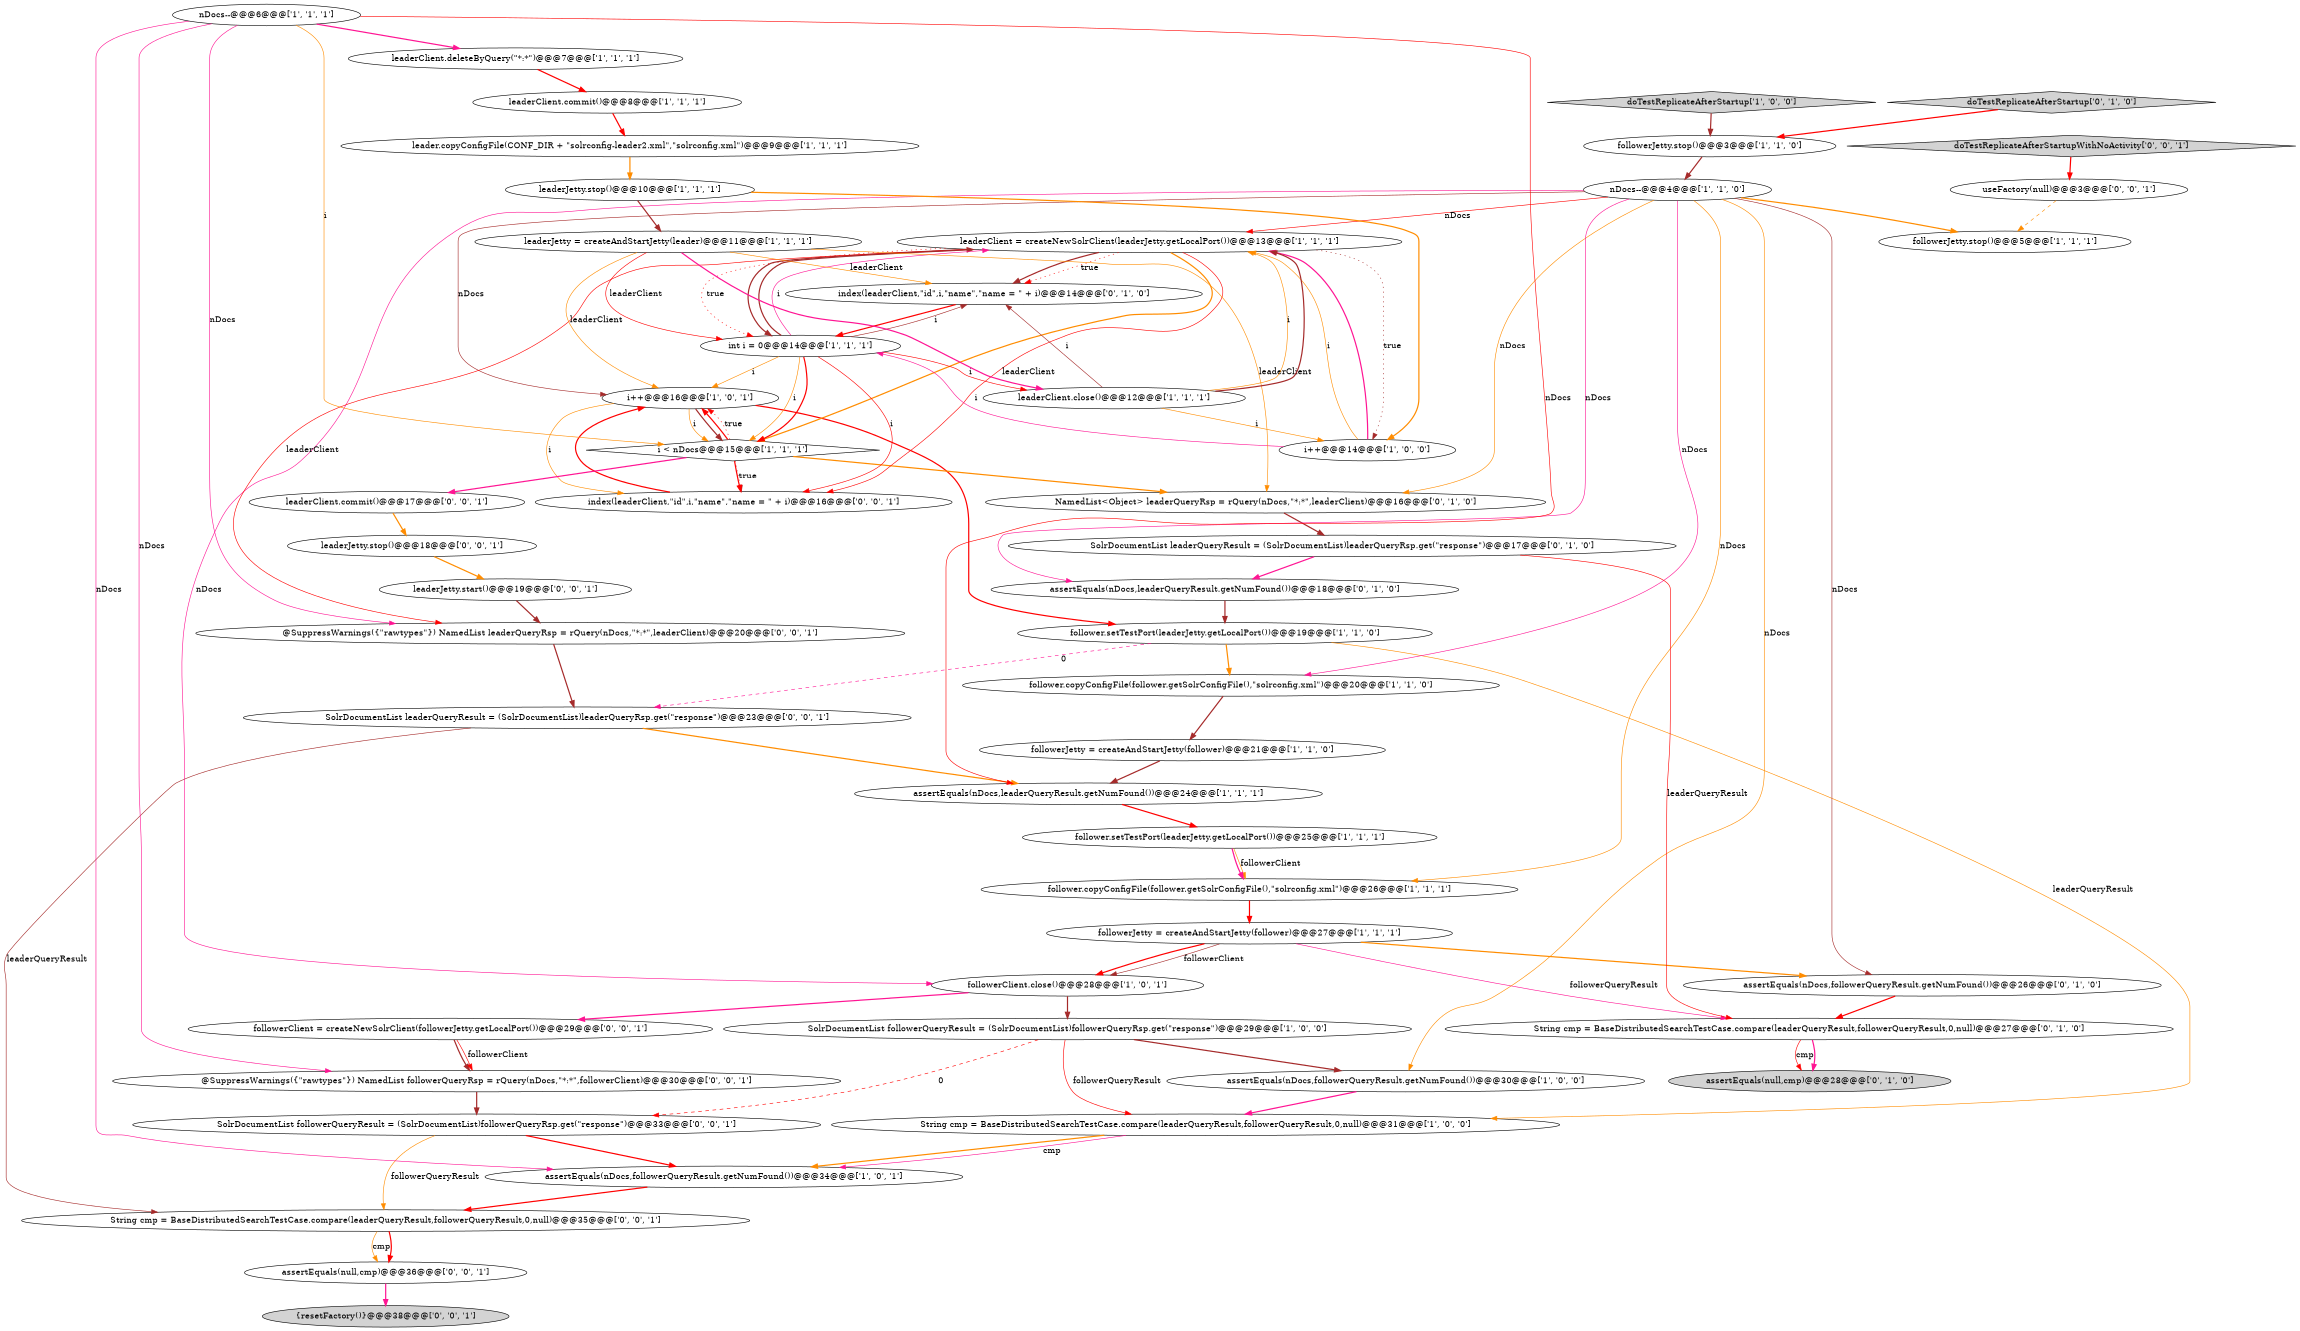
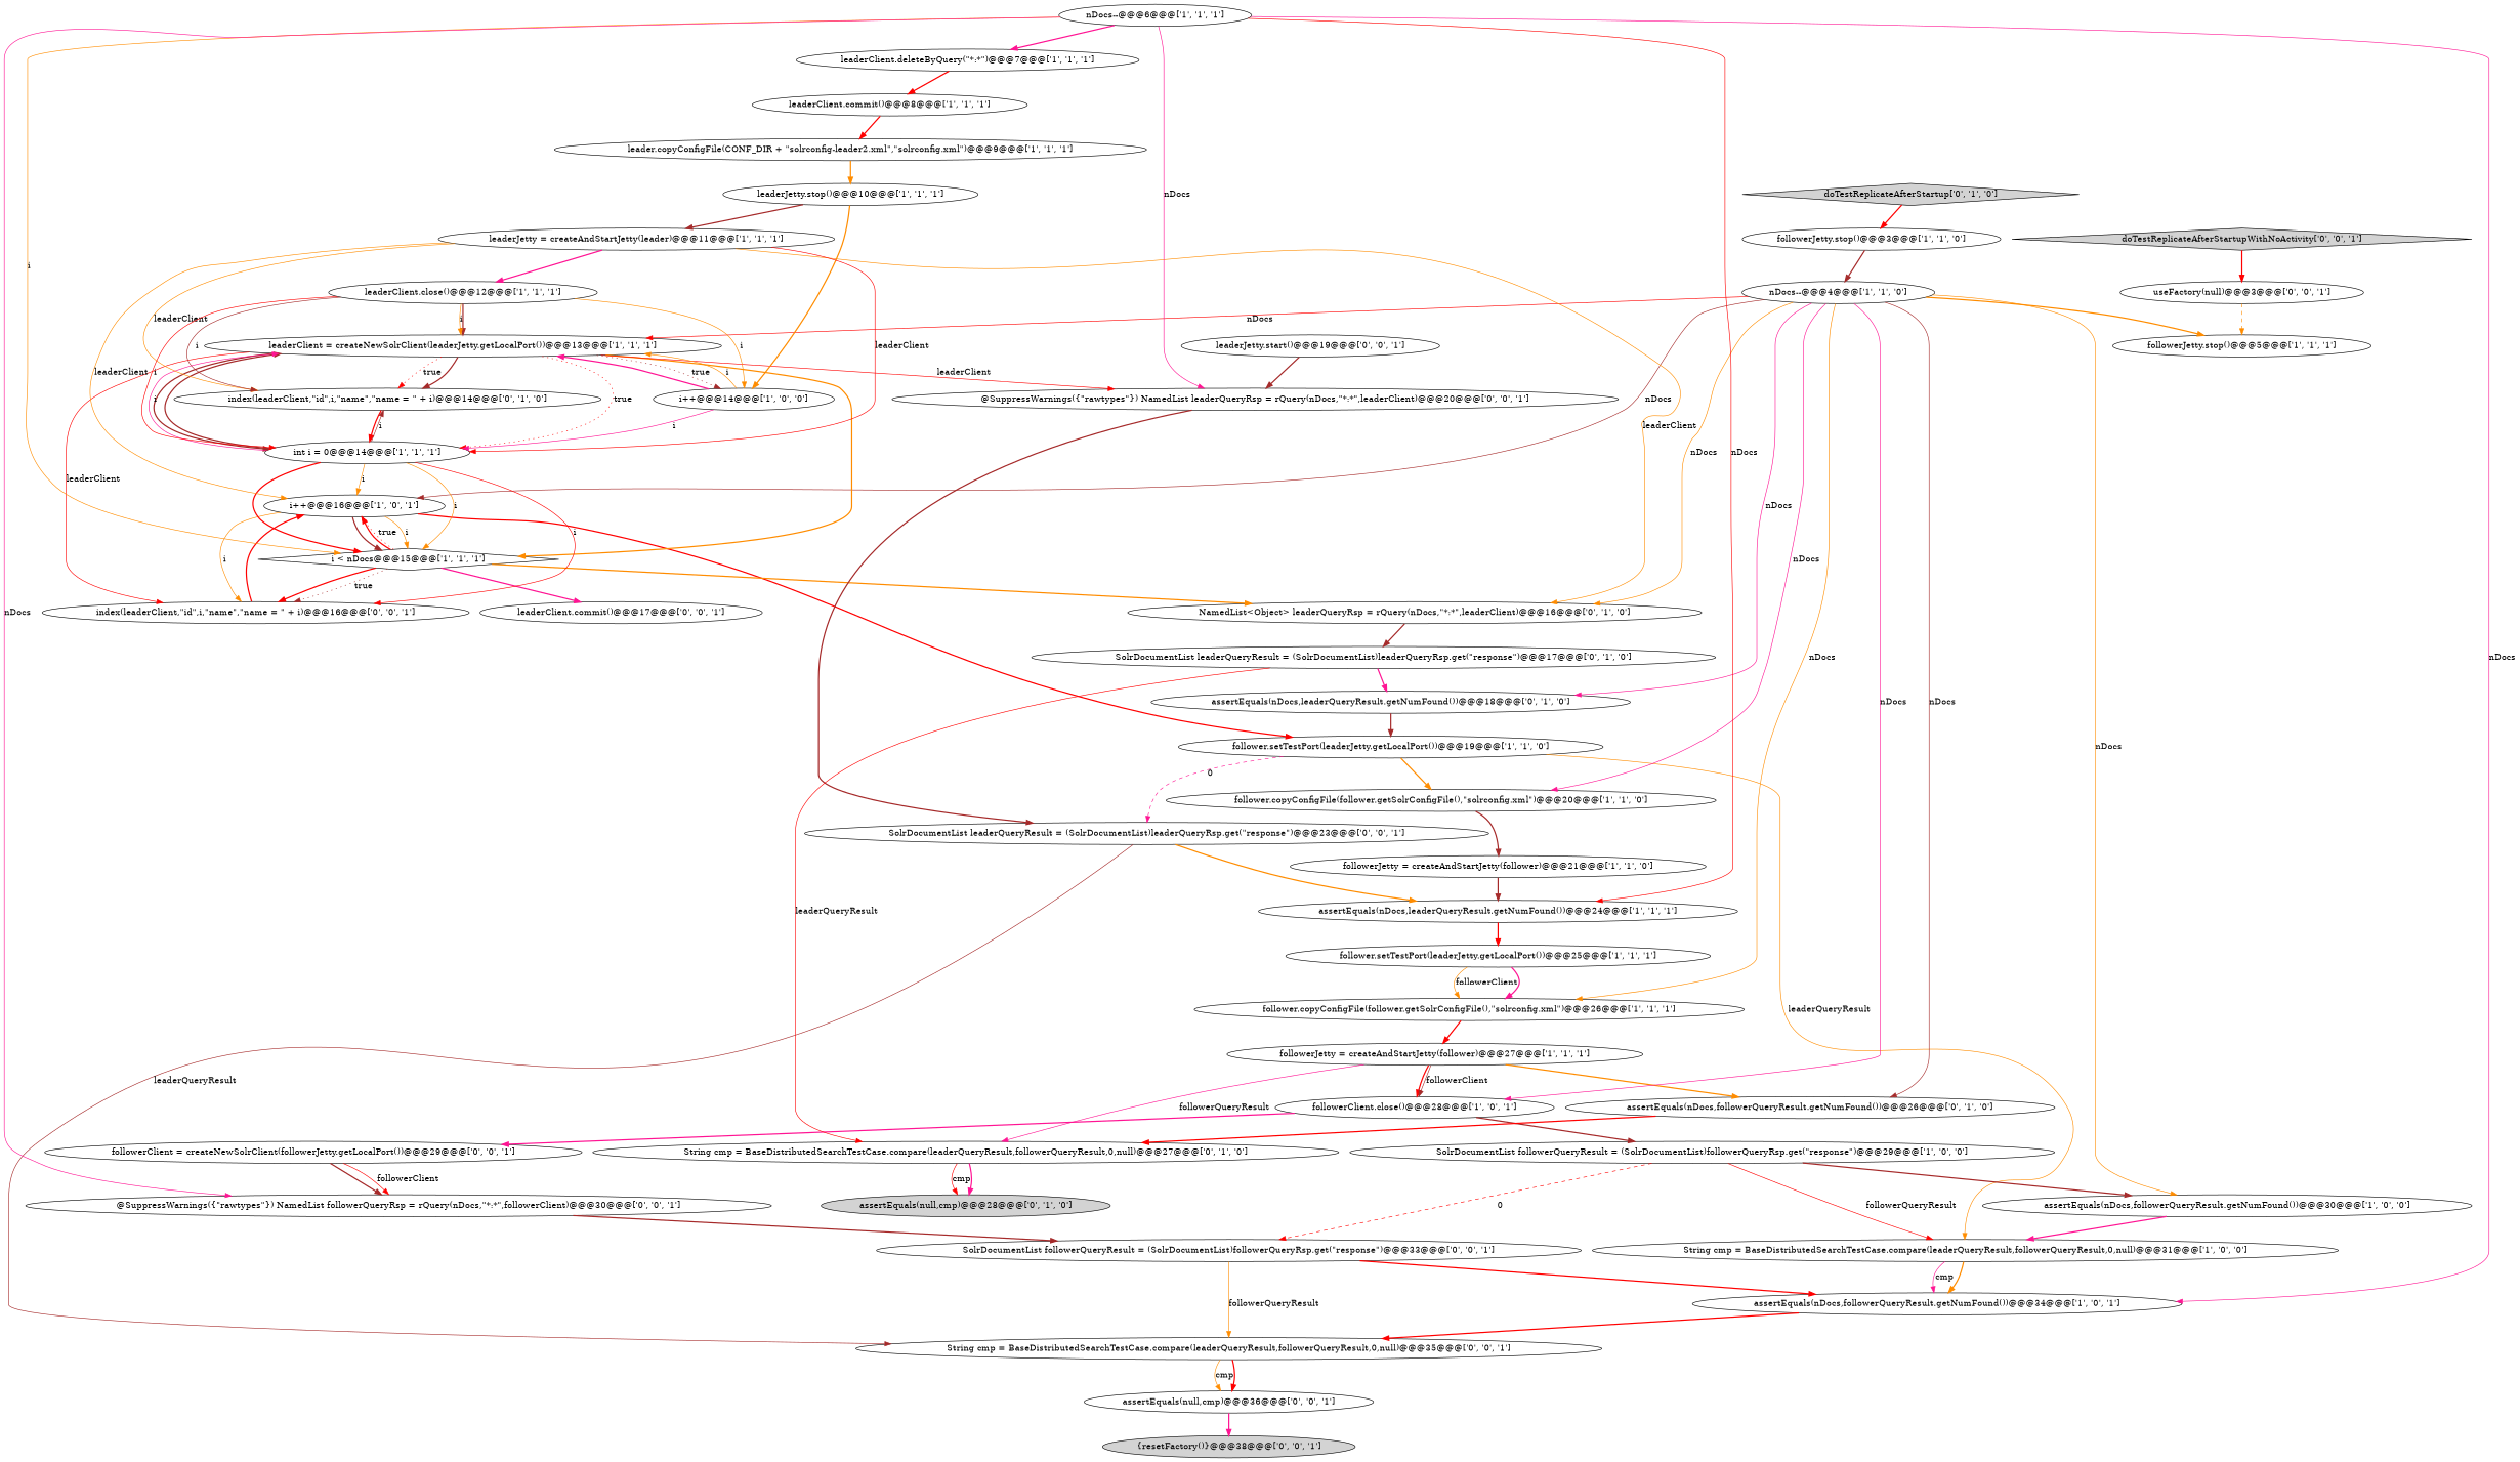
  digraph {
    node [fillcolor=white shape=ellipse style=filled]
    edge [color=red style=bold]
    n1 [label="String cmp = BaseDistributedSearchTestCase.compare(leaderQueryResult,followerQueryResult,0,null)@@@31@@@['1', '0', '0']"]
    n2 [label="assertEquals(nDocs,followerQueryResult.getNumFound())@@@34@@@['1', '0', '1']"]
    n3 [label="String cmp = BaseDistributedSearchTestCase.compare(leaderQueryResult,followerQueryResult,0,null)@@@35@@@['0', '0', '1']"]
    n4 [label="i++@@@16@@@['1', '0', '1']"]
    n5 [label="index(leaderClient,\"id\",i,\"name\",\"name = \" + i)@@@16@@@['0', '0', '1']"]
    n6 [label="i < nDocs@@@15@@@['1', '1', '1']" shape=diamond]
    n7 [label="follower.setTestPort(leaderJetty.getLocalPort())@@@19@@@['1', '1', '0']"]
    n8 [label="leaderClient.commit()@@@17@@@['0', '0', '1']"]
    n9 [label="NamedList<Object> leaderQueryRsp = rQuery(nDocs,\"*:*\",leaderClient)@@@16@@@['0', '1', '0']"]
    n10 [label="SolrDocumentList leaderQueryResult = (SolrDocumentList)leaderQueryRsp.get(\"response\")@@@23@@@['0', '0', '1']"]
    n11 [label="follower.copyConfigFile(follower.getSolrConfigFile(),\"solrconfig.xml\")@@@20@@@['1', '1', '0']"]
    n12 [label="SolrDocumentList followerQueryResult = (SolrDocumentList)followerQueryRsp.get(\"response\")@@@29@@@['1', '0', '0']"]
    n13 [label="assertEquals(nDocs,followerQueryResult.getNumFound())@@@30@@@['1', '0', '0']"]
    n14 [label="SolrDocumentList followerQueryResult = (SolrDocumentList)followerQueryRsp.get(\"response\")@@@33@@@['0', '0', '1']"]
    n15 [fillcolor=lightgray label="{resetFactory()}@@@38@@@['0', '0', '1']"]
    n16 [label="follower.setTestPort(leaderJetty.getLocalPort())@@@25@@@['1', '1', '1']"]
    n17 [label="follower.copyConfigFile(follower.getSolrConfigFile(),\"solrconfig.xml\")@@@26@@@['1', '1', '1']"]
    n18 [label="followerJetty = createAndStartJetty(follower)@@@27@@@['1', '1', '1']"]
    n19 [label="assertEquals(nDocs,leaderQueryResult.getNumFound())@@@24@@@['1', '1', '1']"]
    n20 [label="assertEquals(null,cmp)@@@36@@@['0', '0', '1']"]
    n21 [fillcolor=lightgray label="doTestReplicateAfterStartupWithNoActivity['0', '0', '1']" shape=diamond]
    n22 [label="useFactory(null)@@@3@@@['0', '0', '1']"]
    n23 [label="followerJetty.stop()@@@5@@@['1', '1', '1']"]
-   n24 [label="leaderJetty.stop()@@@18@@@['0', '0', '1']"]
    n25 [label="leaderJetty.start()@@@19@@@['0', '0', '1']"]
-   n26 [fillcolor=lightgray label="doTestReplicateAfterStartup['1', '0', '0']" shape=diamond]
    n27 [label="followerJetty.stop()@@@3@@@['1', '1', '0']"]
    n28 [label="nDocs--@@@4@@@['1', '1', '0']"]
    n29 [label="leaderClient = createNewSolrClient(leaderJetty.getLocalPort())@@@13@@@['1', '1', '1']"]
    n30 [label="index(leaderClient,\"id\",i,\"name\",\"name = \" + i)@@@14@@@['0', '1', '0']"]
    n31 [label="int i = 0@@@14@@@['1', '1', '1']"]
    n32 [label="@SuppressWarnings({\"rawtypes\"}) NamedList leaderQueryRsp = rQuery(nDocs,\"*:*\",leaderClient)@@@20@@@['0', '0', '1']"]
    n33 [label="i++@@@14@@@['1', '0', '0']"]
    n34 [label="followerJetty = createAndStartJetty(follower)@@@21@@@['1', '1', '0']"]
    n35 [label="followerClient.close()@@@28@@@['1', '0', '1']"]
    n36 [label="String cmp = BaseDistributedSearchTestCase.compare(leaderQueryResult,followerQueryResult,0,null)@@@27@@@['0', '1', '0']"]
    n37 [label="assertEquals(nDocs,followerQueryResult.getNumFound())@@@26@@@['0', '1', '0']"]
    n38 [label="leader.copyConfigFile(CONF_DIR + \"solrconfig-leader2.xml\",\"solrconfig.xml\")@@@9@@@['1', '1', '1']"]
    n39 [label="leaderJetty.stop()@@@10@@@['1', '1', '1']"]
    n40 [label="leaderJetty = createAndStartJetty(leader)@@@11@@@['1', '1', '1']"]
    n41 [label="leaderClient.close()@@@12@@@['1', '1', '1']"]
    n42 [label="SolrDocumentList leaderQueryResult = (SolrDocumentList)leaderQueryRsp.get(\"response\")@@@17@@@['0', '1', '0']"]
    n43 [label="assertEquals(nDocs,leaderQueryResult.getNumFound())@@@18@@@['0', '1', '0']"]
    n44 [label="followerClient = createNewSolrClient(followerJetty.getLocalPort())@@@29@@@['0', '0', '1']"]
    n45 [fillcolor=lightgray label="assertEquals(null,cmp)@@@28@@@['0', '1', '0']"]
    n46 [label="leaderClient.deleteByQuery(\"*:*\")@@@7@@@['1', '1', '1']"]
    n47 [label="leaderClient.commit()@@@8@@@['1', '1', '1']"]
    n48 [fillcolor=lightgray label="doTestReplicateAfterStartup['0', '1', '0']" shape=diamond]
    n49 [label="@SuppressWarnings({\"rawtypes\"}) NamedList followerQueryRsp = rQuery(nDocs,\"*:*\",followerClient)@@@30@@@['0', '0', '1']"]
    n50 [label="nDocs--@@@6@@@['1', '1', '1']"]
    n1 -> n2 [color=darkorange]
    n1 -> n2 [color=deeppink label=cmp style=solid]
    n2 -> n3
    n3 -> n20 [color=darkorange label=cmp style=solid]
    n3 -> n20
    n4 -> n5 [color=darkorange label=i style=solid]
    n4 -> n6 [color=darkorange label=i style=solid]
    n4 -> n6 [color=brown]
    n4 -> n7
    n5 -> n4
    n6 -> n4
    n6 -> n4 [label=true style=dotted]
    n6 -> n5 [color=brown label=true style=dotted]
    n6 -> n5
    n6 -> n8 [color=deeppink]
    n6 -> n9 [color=darkorange]
    n7 -> n1 [color=darkorange label=leaderQueryResult style=solid]
    n7 -> n10 [color=deeppink label=0 style=dashed]
    n7 -> n11 [color=darkorange]
-   n8 -> n24 [color=darkorange]
    n9 -> n42 [color=brown]
    n10 -> n3 [color=brown label=leaderQueryResult style=solid]
    n10 -> n19 [color=darkorange]
    n11 -> n34 [color=brown]
    n12 -> n1 [label=followerQueryResult style=solid]
    n12 -> n13 [color=brown]
    n12 -> n14 [label=0 style=dashed]
    n13 -> n1 [color=deeppink]
    n14 -> n2
    n14 -> n3 [color=darkorange label=followerQueryResult style=solid]
    n16 -> n17 [color=darkorange label=followerClient style=solid]
    n16 -> n17 [color=deeppink]
    n17 -> n18
    n18 -> n35
    n18 -> n35 [color=brown label=followerClient style=solid]
    n18 -> n36 [color=deeppink label=followerQueryResult style=solid]
    n18 -> n37 [color=darkorange]
    n19 -> n16
    n20 -> n15 [color=deeppink]
    n21 -> n22
    n22 -> n23 [color=darkorange style=dashed]
-   n24 -> n25 [color=darkorange]
    n25 -> n32 [color=brown]
-   n26 -> n27 [color=brown]
    n27 -> n28 [color=brown]
    n28 -> n4 [color=brown label=nDocs style=solid]
    n28 -> n9 [color=darkorange label=nDocs style=solid]
    n28 -> n11 [color=deeppink label=nDocs style=solid]
    n28 -> n13 [color=darkorange label=nDocs style=solid]
    n28 -> n17 [color=darkorange label=nDocs style=solid]
    n28 -> n23 [color=darkorange]
    n28 -> n29 [label=nDocs style=solid]
    n28 -> n35 [color=deeppink label=nDocs style=solid]
    n28 -> n37 [color=brown label=nDocs style=solid]
    n28 -> n43 [color=deeppink label=nDocs style=solid]
    n29 -> n5 [label=leaderClient style=solid]
    n29 -> n6 [color=darkorange]
    n29 -> n30 [label=true style=dotted]
    n29 -> n30 [color=brown]
    n29 -> n31 [label=true style=dotted]
    n29 -> n31 [color=brown]
    n29 -> n32 [label=leaderClient style=solid]
    n29 -> n33 [color=brown label=true style=dotted]
    n30 -> n31
    n31 -> n4 [color=darkorange label=i style=solid]
    n31 -> n5 [label=i style=solid]
    n31 -> n6 [color=darkorange label=i style=solid]
    n31 -> n6
    n31 -> n29 [color=brown]
    n31 -> n29 [color=deeppink label=i style=solid]
    n31 -> n30 [color=brown label=i style=solid]
    n32 -> n10 [color=brown]
    n33 -> n29 [color=darkorange label=i style=solid]
    n33 -> n29 [color=deeppink]
    n33 -> n31 [color=deeppink label=i style=solid]
    n34 -> n19 [color=brown]
    n35 -> n12 [color=brown]
    n35 -> n44 [color=deeppink]
    n36 -> n45 [label=cmp style=solid]
    n36 -> n45 [color=deeppink]
    n37 -> n36
    n38 -> n39 [color=darkorange]
    n39 -> n33 [color=darkorange]
    n39 -> n40 [color=brown]
    n40 -> n4 [color=darkorange label=leaderClient style=solid]
    n40 -> n9 [color=darkorange label=leaderClient style=solid]
    n40 -> n30 [color=darkorange label=leaderClient style=solid]
    n40 -> n31 [label=leaderClient style=solid]
    n40 -> n41 [color=deeppink]
    n41 -> n29 [color=brown]
    n41 -> n29 [color=darkorange label=i style=solid]
    n41 -> n30 [color=brown label=i style=solid]
-   n31 -> n41 [label=i style=solid]
+   n41 -> n31 [label=i style=solid]
    n41 -> n33 [color=darkorange label=i style=solid]
    n42 -> n36 [label=leaderQueryResult style=solid]
    n42 -> n43 [color=deeppink]
    n43 -> n7 [color=brown]
    n44 -> n49 [color=brown]
    n44 -> n49 [label=followerClient style=solid]
    n46 -> n47
    n47 -> n38
    n48 -> n27
    n49 -> n14 [color=brown]
    n50 -> n2 [color=deeppink label=nDocs style=solid]
    n50 -> n6 [color=darkorange label=i style=solid]
    n50 -> n19 [label=nDocs style=solid]
    n50 -> n32 [color=deeppink label=nDocs style=solid]
    n50 -> n46 [color=deeppink]
    n50 -> n49 [color=deeppink label=nDocs style=solid]
  }
